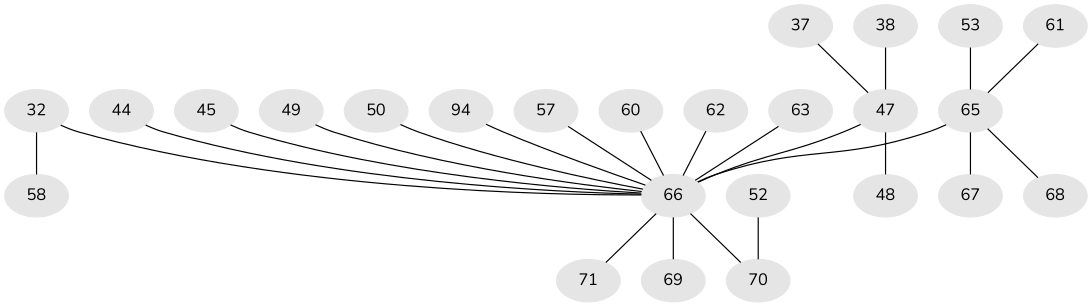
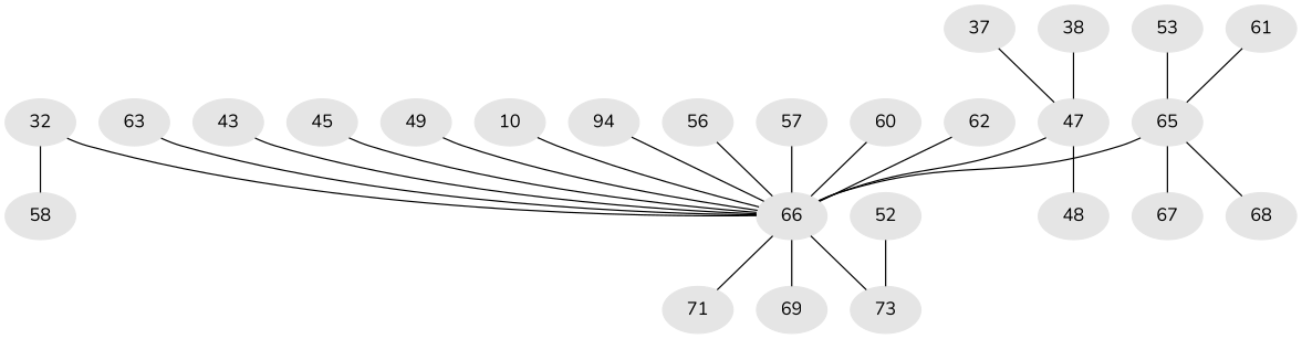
  graph {
    fontname=Nunito
    node [color=gray90 fontname=Nunito style=filled]
    edge [fontname=Nunito]
    32 [super="+4"]
    58 [super="+24"]
    66 [super="+22+9+11+13+16+17+18+21+25+27+34+35+36+41"]
    69
-   70 [super="+7"]
+   70 [super="+7" label=73]
    71
    47 [super="+33+31"]
    48
    37
    38
-   44 [super="+20"]
+   44 [super="+20" label=43]
    45
    49
-   50
+   50 [label=10]
    52
    65 [super="+59+39+46"]
    67
    68
    53
    n20 [label=94 super="+40"]
+   56
    57
    60
    61
    62 [super="+51"]
    63
    32 -- 58
    32 -- 66 [weight=3]
    66 -- 69
    66 -- 70
    66 -- 71
    47 -- 66 [weight=5]
    47 -- 48
    37 -- 47
    38 -- 47
    44 -- 66 [weight=2]
    45 -- 66
    49 -- 66
    50 -- 66
    52 -- 70
    65 -- 66 [weight=3]
    65 -- 67
    65 -- 68
    53 -- 65
    n20 -- 66
+   56 -- 66
    57 -- 66
    60 -- 66
    61 -- 65 [weight=2]
    62 -- 66 [weight=2]
    63 -- 66
  }
